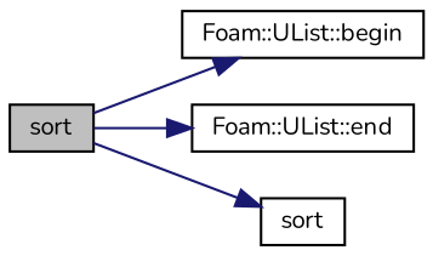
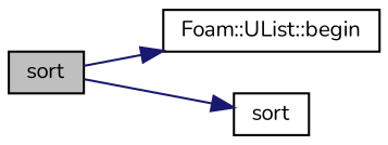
  digraph {
    rankdir=LR
    fontname=Nunito
    node [color=black fontname=Nunito fontsize=10 shape=record]
    edge [color=midnightblue fontname=Nunito fontsize=10 labelfontname=Helvetica labelfontsize=10 style=solid]
    n1 [fillcolor=grey75 fontcolor=black height=0.2 label=sort style=filled width=0.4]
    n2 [height=0.2 label="Foam::UList::begin" width=0.4]
-   n3 [height=0.2 label="Foam::UList::end" width=0.4]
    n4 [height=0.2 label=sort width=0.4]
    n1 -> n2
-   n1 -> n3
    n1 -> n4
  }
